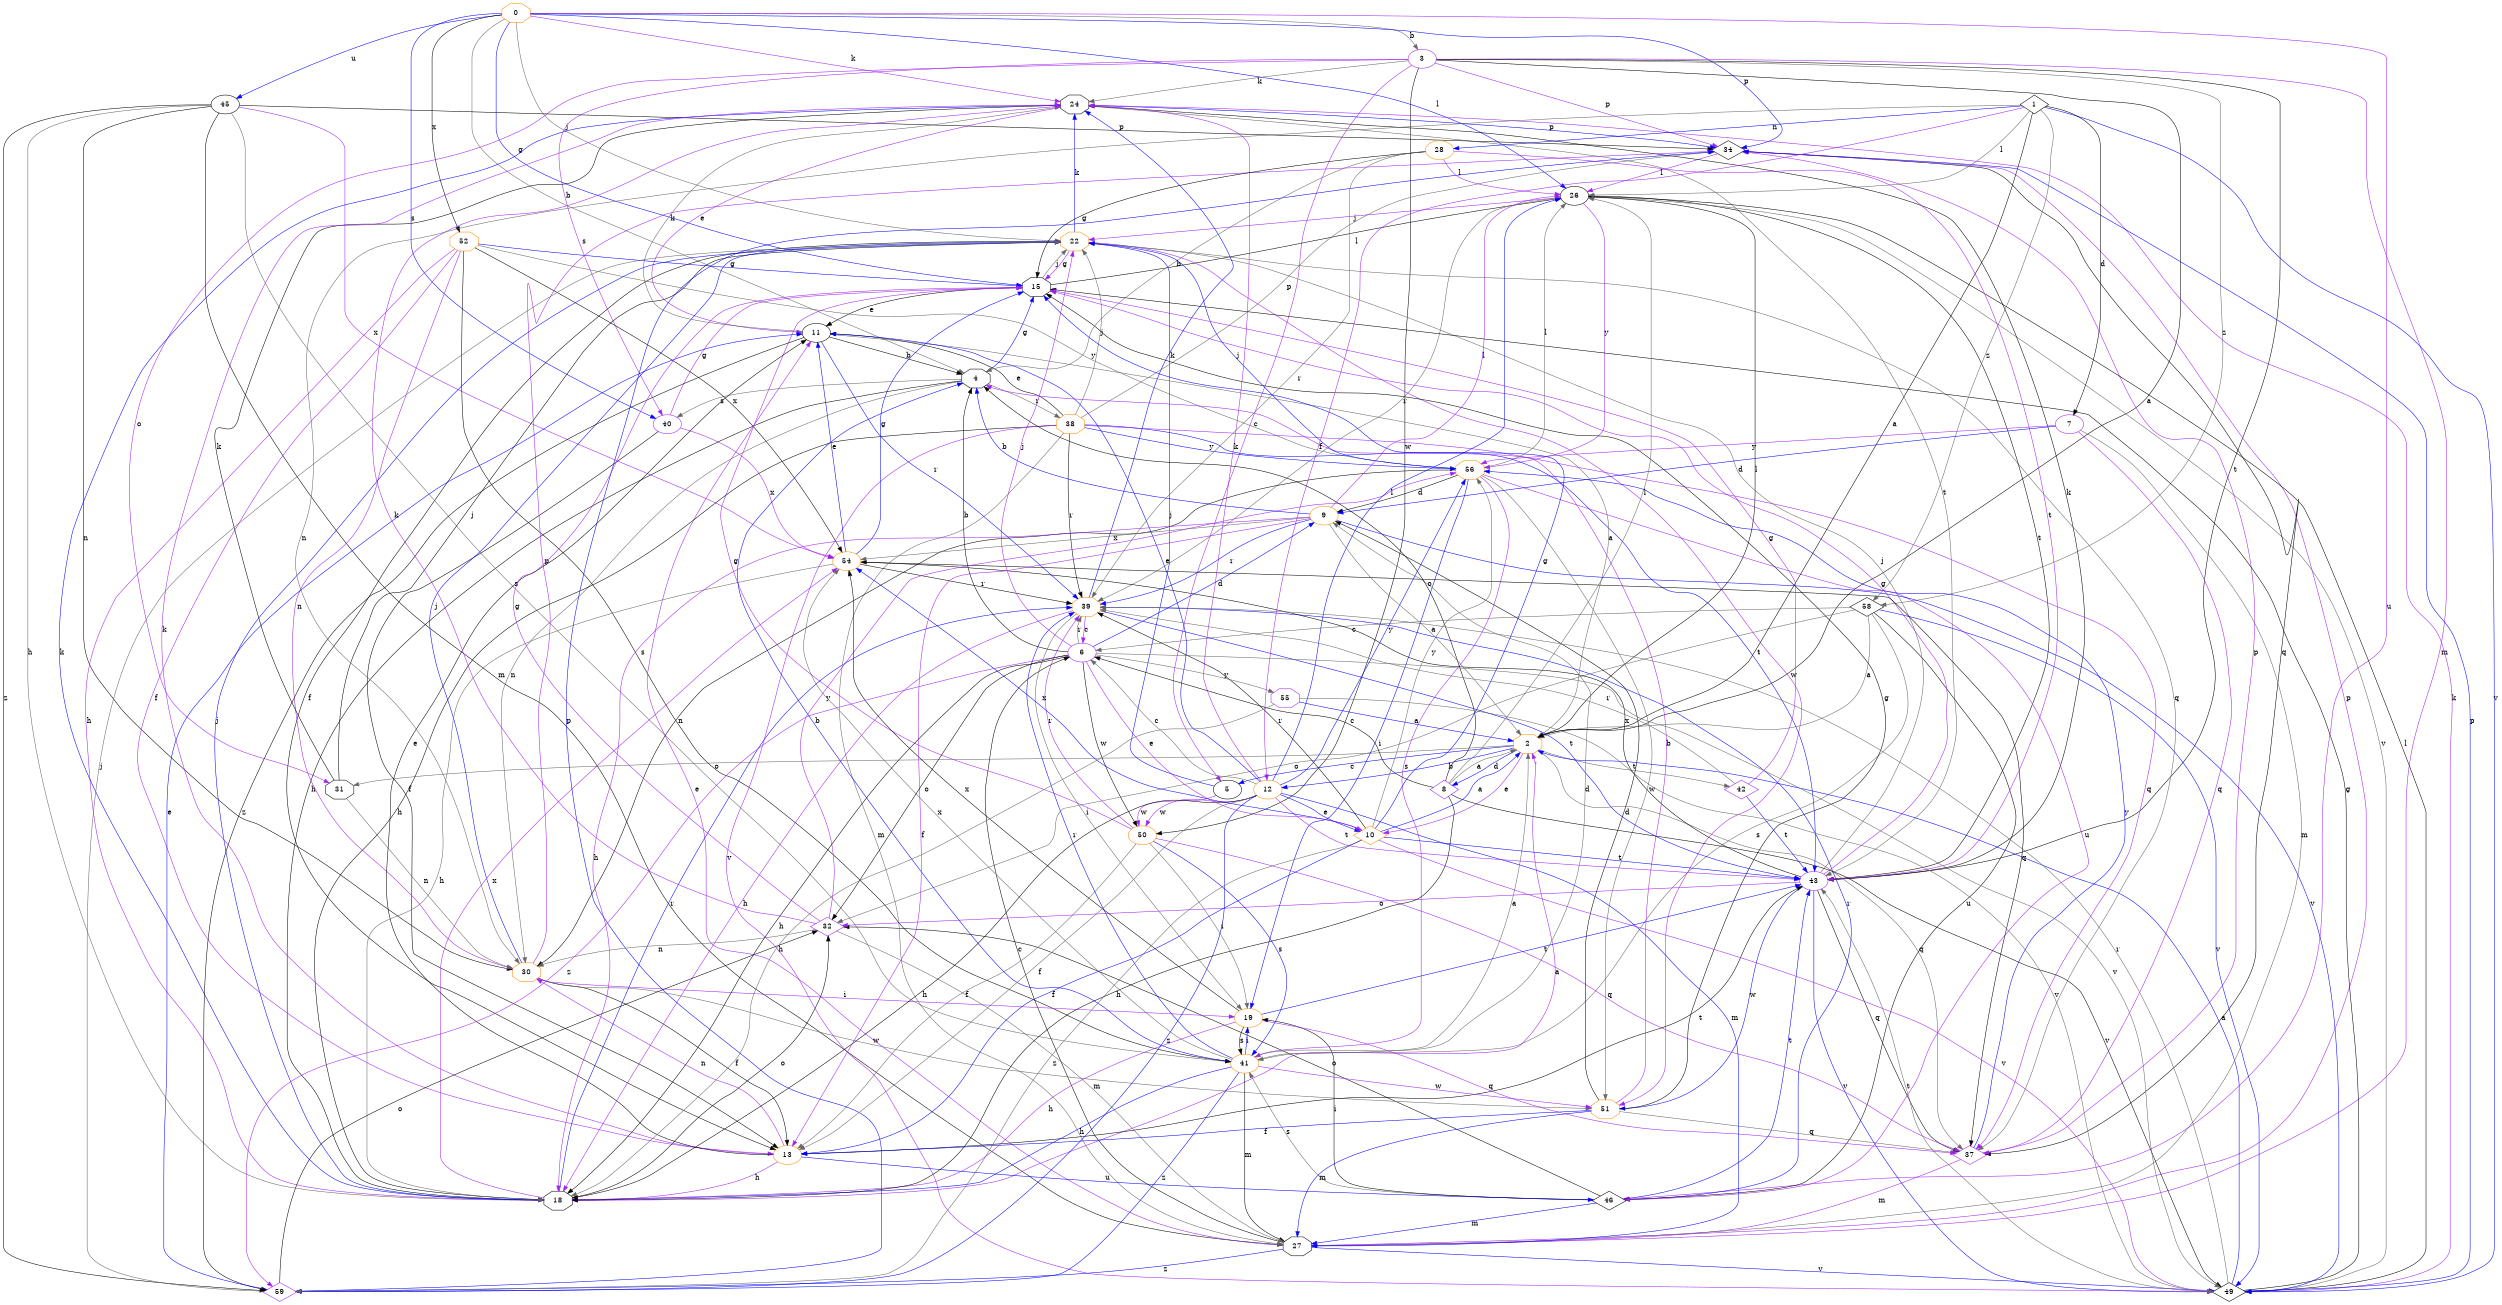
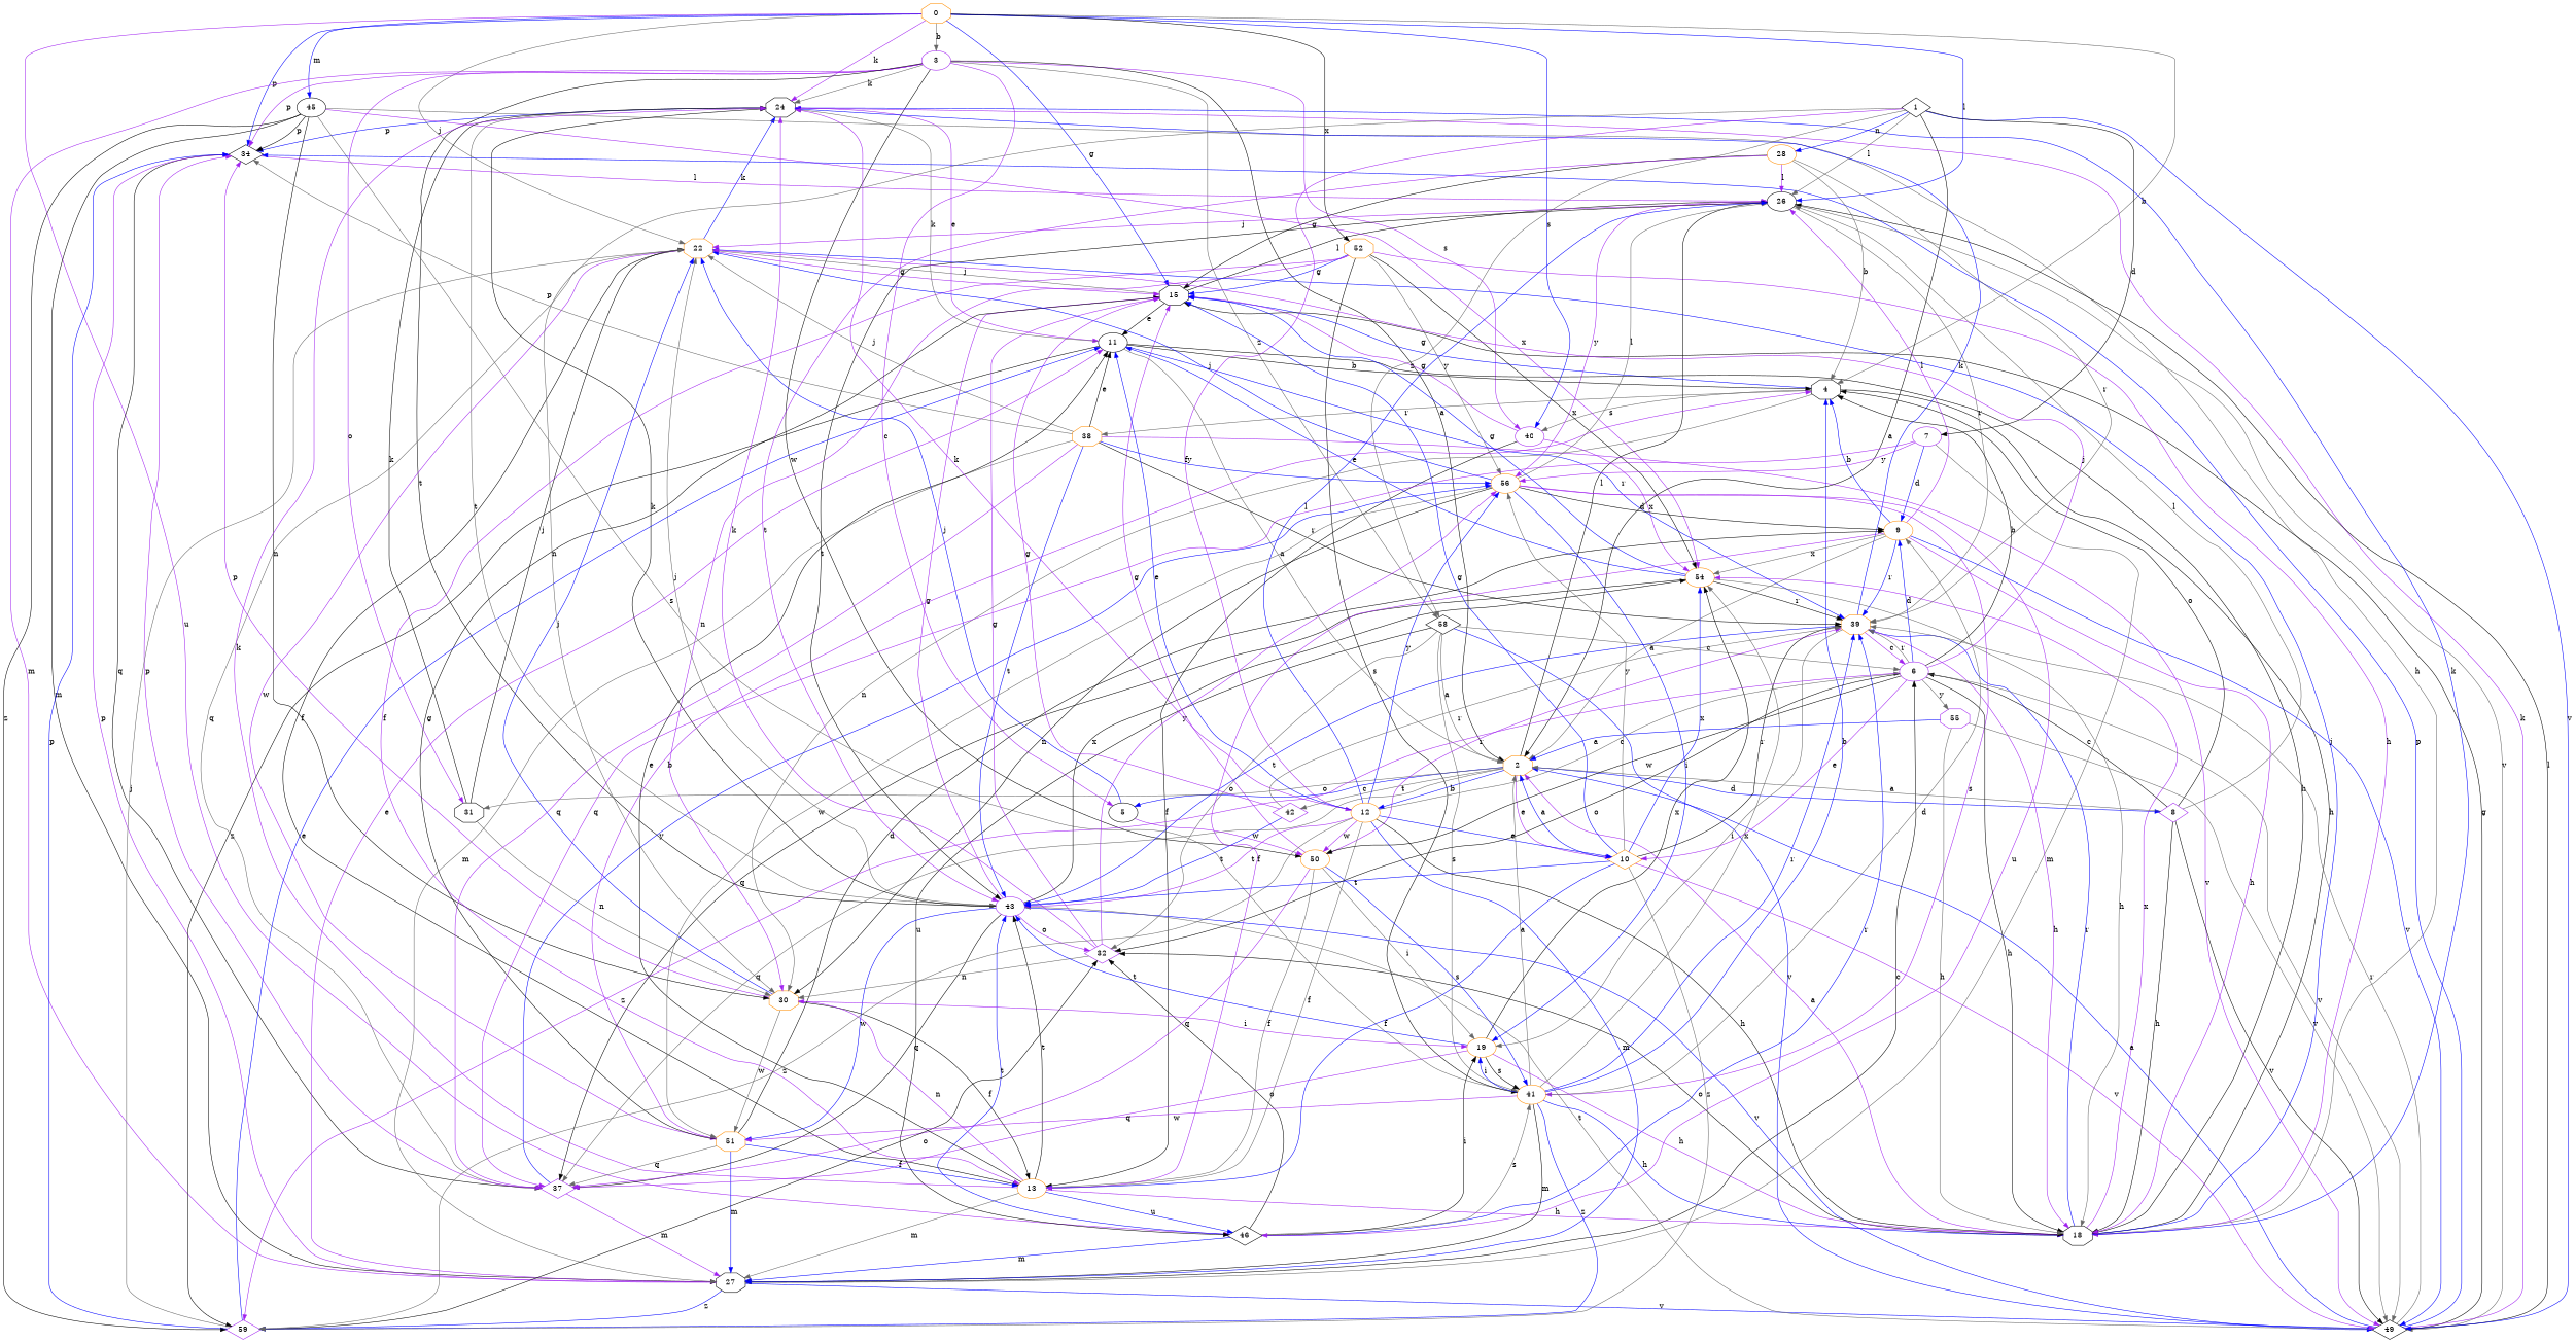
  strict digraph {
    node [color=darkorange shape=ellipse]
    edge [color=blue]
    0 [shape=octagon]
    3 [color=purple]
    4 [color=black shape=octagon]
    15 [color=black shape=octagon]
    22 [shape=octagon]
    24 [color=black shape=octagon]
    26 [color=black]
    34 [color=black shape=diamond]
    40 [color=purple]
    45 [color=black]
    46 [color=black shape=diamond]
    52 [shape=octagon]
    2 [shape=octagon]
    58 [color=black shape=diamond]
    5 [color=black]
    31 [color=black shape=octagon]
    27 [color=black shape=octagon]
    43 [color=purple]
    50
    30 [shape=octagon]
    18 [color=black shape=octagon]
    38 [shape=octagon]
    11 [color=black]
    37 [color=purple shape=diamond]
    13
    51 [shape=octagon]
    49 [color=black shape=diamond]
    39 [shape=octagon]
-   56 [shape=octagon]
+   56
    54
    59 [color=purple shape=diamond]
    41
    32 [color=purple shape=diamond]
    19
    1 [color=black shape=diamond]
    7 [color=purple]
    12
    28
    8 [color=purple shape=diamond]
    10 [shape=diamond]
    42 [color=purple shape=diamond]
    9
    6 [color=purple]
    55 [color=purple shape=octagon]
    0 -> 3 [color=gray40 label=b]
    0 -> 4 [color=gray40 label=b]
    0 -> 15 [label=g]
    0 -> 22 [color=gray40 label=j]
    0 -> 24 [color=purple label=k]
    0 -> 26 [label=l]
    0 -> 34 [label=p]
    0 -> 40 [label=s]
-   0 -> 45 [label=u]
+   0 -> 45 [label=m]
    0 -> 46 [color=purple label=u]
    0 -> 52 [color=black label=x]
    3 -> 24 [color=gray40 label=k]
    3 -> 34 [color=purple label=p]
    3 -> 40 [color=purple label=s]
    3 -> 2 [color=black label=a]
    3 -> 58 [color=gray40 label=z]
    3 -> 5 [color=purple label=c]
    3 -> 31 [color=purple label=o]
    3 -> 27 [color=purple label=m]
    3 -> 43 [color=black label=t]
    3 -> 50 [color=black label=w]
    4 -> 15 [label=g]
    4 -> 40 [color=gray40 label=s]
    4 -> 30 [color=gray40 label=n]
    4 -> 18 [color=black label=h]
    4 -> 38 [color=gray40 label=r]
    15 -> 22 [color=gray40 label=j]
    15 -> 26 [color=black label=l]
    15 -> 11 [color=black label=e]
    22 -> 15 [color=purple label=g]
    22 -> 24 [label=k]
    22 -> 37 [color=gray40 label=q]
    22 -> 13 [color=black label=f]
    22 -> 51 [color=purple label=w]
    24 -> 34 [label=p]
    24 -> 43 [color=gray40 label=t]
    24 -> 11 [color=purple label=e]
    26 -> 22 [color=purple label=j]
    26 -> 43 [color=black label=t]
    26 -> 49 [color=gray40 label=v]
    26 -> 39 [color=gray40 label=r]
    26 -> 56 [color=purple label=y]
    34 -> 26 [color=purple label=l]
    34 -> 37 [color=black label=q]
    40 -> 15 [color=purple label=g]
    40 -> 13 [color=black label=f]
    40 -> 54 [color=purple label=x]
    45 -> 34 [color=black label=p]
    45 -> 27 [color=black label=m]
    45 -> 30 [color=black label=n]
    45 -> 18 [color=gray40 label=h]
    45 -> 54 [color=purple label=x]
    45 -> 59 [color=black label=z]
    45 -> 41 [color=gray40 label=s]
    46 -> 27 [label=m]
    46 -> 43 [label=t]
    46 -> 39 [label=r]
    46 -> 41 [color=gray40 label=s]
    46 -> 32 [color=black label=o]
    46 -> 19 [color=black label=i]
    52 -> 15 [label=g]
    52 -> 30 [color=purple label=n]
    52 -> 18 [color=purple label=h]
    52 -> 13 [color=purple label=f]
    52 -> 56 [color=gray40 label=y]
    52 -> 54 [color=black label=x]
    52 -> 41 [color=black label=s]
    2 -> 26 [color=black label=l]
    2 -> 5 [label=c]
    2 -> 31 [color=gray40 label=o]
    2 -> 37 [color=gray40 label=q]
    2 -> 12 [label=b]
    2 -> 8 [label=d]
    2 -> 10 [color=purple label=e]
    2 -> 42 [color=gray40 label=t]
    58 -> 46 [color=black label=u]
    58 -> 2 [color=gray40 label=a]
    58 -> 49 [label=v]
    58 -> 41 [color=gray40 label=s]
    58 -> 32 [color=gray40 label=o]
    58 -> 6 [color=gray40 label=c]
    5 -> 22 [label=j]
    5 -> 50 [color=purple label=w]
    31 -> 22 [color=black label=j]
    31 -> 24 [color=black label=k]
    31 -> 30 [color=gray40 label=n]
    27 -> 34 [color=purple label=p]
    27 -> 11 [color=purple label=e]
    27 -> 49 [label=v]
    27 -> 59 [label=z]
    27 -> 6 [color=black label=c]
    43 -> 15 [color=purple label=g]
    43 -> 22 [color=gray40 label=j]
    43 -> 24 [color=black label=k]
    43 -> 37 [color=black label=q]
    43 -> 51 [label=w]
    43 -> 49 [label=v]
    43 -> 54 [color=black label=x]
    43 -> 32 [color=purple label=o]
    50 -> 15 [color=purple label=g]
    50 -> 37 [color=purple label=q]
    50 -> 13 [color=gray40 label=f]
    50 -> 39 [color=purple label=r]
    50 -> 41 [label=s]
    50 -> 19 [color=gray40 label=i]
    30 -> 22 [label=j]
    30 -> 34 [color=purple label=p]
    30 -> 13 [color=black label=f]
    30 -> 51 [color=gray40 label=w]
    30 -> 19 [color=purple label=i]
    18 -> 22 [label=j]
    18 -> 24 [label=k]
    18 -> 2 [color=purple label=a]
    18 -> 39 [label=r]
    18 -> 54 [color=purple label=x]
    18 -> 32 [color=black label=o]
    38 -> 22 [color=gray40 label=j]
    38 -> 34 [color=gray40 label=p]
    38 -> 27 [color=gray40 label=m]
    38 -> 43 [label=t]
    38 -> 11 [color=black label=e]
    38 -> 37 [color=purple label=q]
    38 -> 49 [color=purple label=v]
    38 -> 39 [color=black label=r]
    38 -> 56 [label=y]
    11 -> 4 [color=black label=b]
    11 -> 24 [color=gray40 label=k]
    11 -> 2 [color=gray40 label=a]
-   38 -> 18 [color=black label=h]
+   11 -> 18 [color=black label=h]
    11 -> 39 [label=r]
    11 -> 59 [color=black label=z]
    37 -> 34 [color=purple label=p]
    37 -> 27 [color=purple label=m]
    37 -> 56 [label=y]
    13 -> 24 [color=purple label=k]
    13 -> 46 [label=u]
-   32 -> 27 [color=gray40 label=m]
+   13 -> 27 [color=gray40 label=m]
    13 -> 43 [color=black label=t]
    13 -> 30 [color=purple label=n]
    13 -> 18 [color=purple label=h]
    13 -> 11 [color=black label=e]
    51 -> 4 [color=purple label=b]
    51 -> 15 [color=black label=g]
    51 -> 27 [label=m]
    51 -> 37 [color=gray40 label=q]
    51 -> 13 [label=f]
    51 -> 9 [color=black label=d]
    49 -> 15 [color=black label=g]
    49 -> 24 [color=purple label=k]
    49 -> 26 [color=black label=l]
    49 -> 34 [label=p]
    49 -> 2 [label=a]
    49 -> 43 [color=gray40 label=t]
    49 -> 39 [color=gray40 label=r]
    39 -> 24 [label=k]
    39 -> 43 [label=t]
    39 -> 18 [color=purple label=h]
    39 -> 19 [color=gray40 label=i]
    39 -> 6 [color=purple label=c]
    56 -> 22 [label=j]
    56 -> 26 [color=gray40 label=l]
    56 -> 46 [color=purple label=u]
    56 -> 30 [color=black label=n]
    56 -> 51 [color=gray40 label=w]
    56 -> 41 [color=purple label=s]
    56 -> 19 [label=i]
    56 -> 9 [color=black label=d]
    54 -> 15 [label=g]
    54 -> 18 [color=gray40 label=h]
    54 -> 11 [label=e]
    54 -> 37 [color=black label=q]
    54 -> 39 [color=black label=r]
    59 -> 22 [color=gray40 label=j]
    59 -> 34 [label=p]
    59 -> 11 [label=e]
    59 -> 32 [color=black label=o]
    41 -> 4 [label=b]
    41 -> 2 [color=gray40 label=a]
    41 -> 27 [color=black label=m]
    41 -> 18 [label=h]
    41 -> 51 [color=purple label=w]
    41 -> 39 [label=r]
    41 -> 54 [color=gray40 label=x]
    41 -> 59 [label=z]
    41 -> 19 [label=i]
    41 -> 9 [color=gray40 label=d]
    32 -> 15 [color=purple label=g]
    32 -> 24 [color=purple label=k]
    32 -> 30 [color=gray40 label=n]
    32 -> 56 [color=purple label=y]
    19 -> 43 [label=t]
    19 -> 18 [color=purple label=h]
    19 -> 37 [color=purple label=q]
    19 -> 54 [color=black label=x]
    19 -> 41 [color=black label=s]
    1 -> 26 [color=gray40 label=l]
    1 -> 2 [color=black label=a]
    1 -> 58 [color=gray40 label=z]
    1 -> 30 [color=gray40 label=n]
    1 -> 49 [label=v]
    1 -> 7 [color=black label=d]
    1 -> 12 [color=purple label=f]
    1 -> 28 [label=n]
    7 -> 27 [color=gray40 label=m]
    7 -> 37 [color=purple label=q]
    7 -> 56 [color=purple label=y]
    7 -> 9 [label=d]
    12 -> 24 [color=purple label=k]
    12 -> 26 [label=l]
    12 -> 27 [label=m]
    12 -> 43 [color=purple label=t]
    12 -> 50 [color=purple label=w]
    12 -> 18 [color=black label=h]
    12 -> 11 [label=e]
    12 -> 13 [color=gray40 label=f]
    12 -> 56 [label=y]
-   12 -> 59 [label=z]
+   12 -> 59 [color=gray40 label=z]
    12 -> 10 [label=e]
    12 -> 6 [color=gray40 label=c]
    28 -> 4 [color=gray40 label=b]
    28 -> 15 [color=black label=g]
    28 -> 26 [color=purple label=l]
    28 -> 43 [color=purple label=t]
    28 -> 39 [color=gray40 label=r]
    8 -> 4 [color=black label=o]
    8 -> 26 [color=gray40 label=l]
    8 -> 2 [color=gray40 label=a]
    8 -> 18 [color=black label=h]
    8 -> 49 [color=black label=v]
    8 -> 6 [color=black label=c]
    10 -> 15 [label=g]
    10 -> 2 [label=a]
    10 -> 43 [label=t]
    10 -> 13 [label=f]
    10 -> 49 [color=purple label=v]
    10 -> 39 [color=black label=r]
    10 -> 56 [color=gray40 label=y]
    10 -> 54 [label=x]
    10 -> 59 [color=gray40 label=z]
    42 -> 15 [color=purple label=g]
    42 -> 43 [label=t]
    42 -> 39 [color=gray40 label=r]
    9 -> 4 [label=b]
    9 -> 26 [color=purple label=l]
    9 -> 2 [color=gray40 label=a]
    9 -> 18 [color=purple label=h]
    9 -> 13 [color=purple label=f]
    9 -> 49 [label=v]
    9 -> 39 [label=r]
    9 -> 54 [color=gray40 label=x]
    6 -> 4 [color=black label=b]
    6 -> 22 [color=purple label=j]
    6 -> 50 [color=black label=w]
    6 -> 18 [color=black label=h]
    6 -> 49 [color=gray40 label=v]
    6 -> 39 [color=gray40 label=r]
    6 -> 59 [color=purple label=z]
    6 -> 32 [color=black label=o]
    6 -> 10 [color=purple label=e]
    6 -> 9 [label=d]
    6 -> 55 [color=gray40 label=y]
    55 -> 2 [label=a]
    55 -> 18 [color=gray40 label=h]
    55 -> 49 [color=gray40 label=v]
  }
